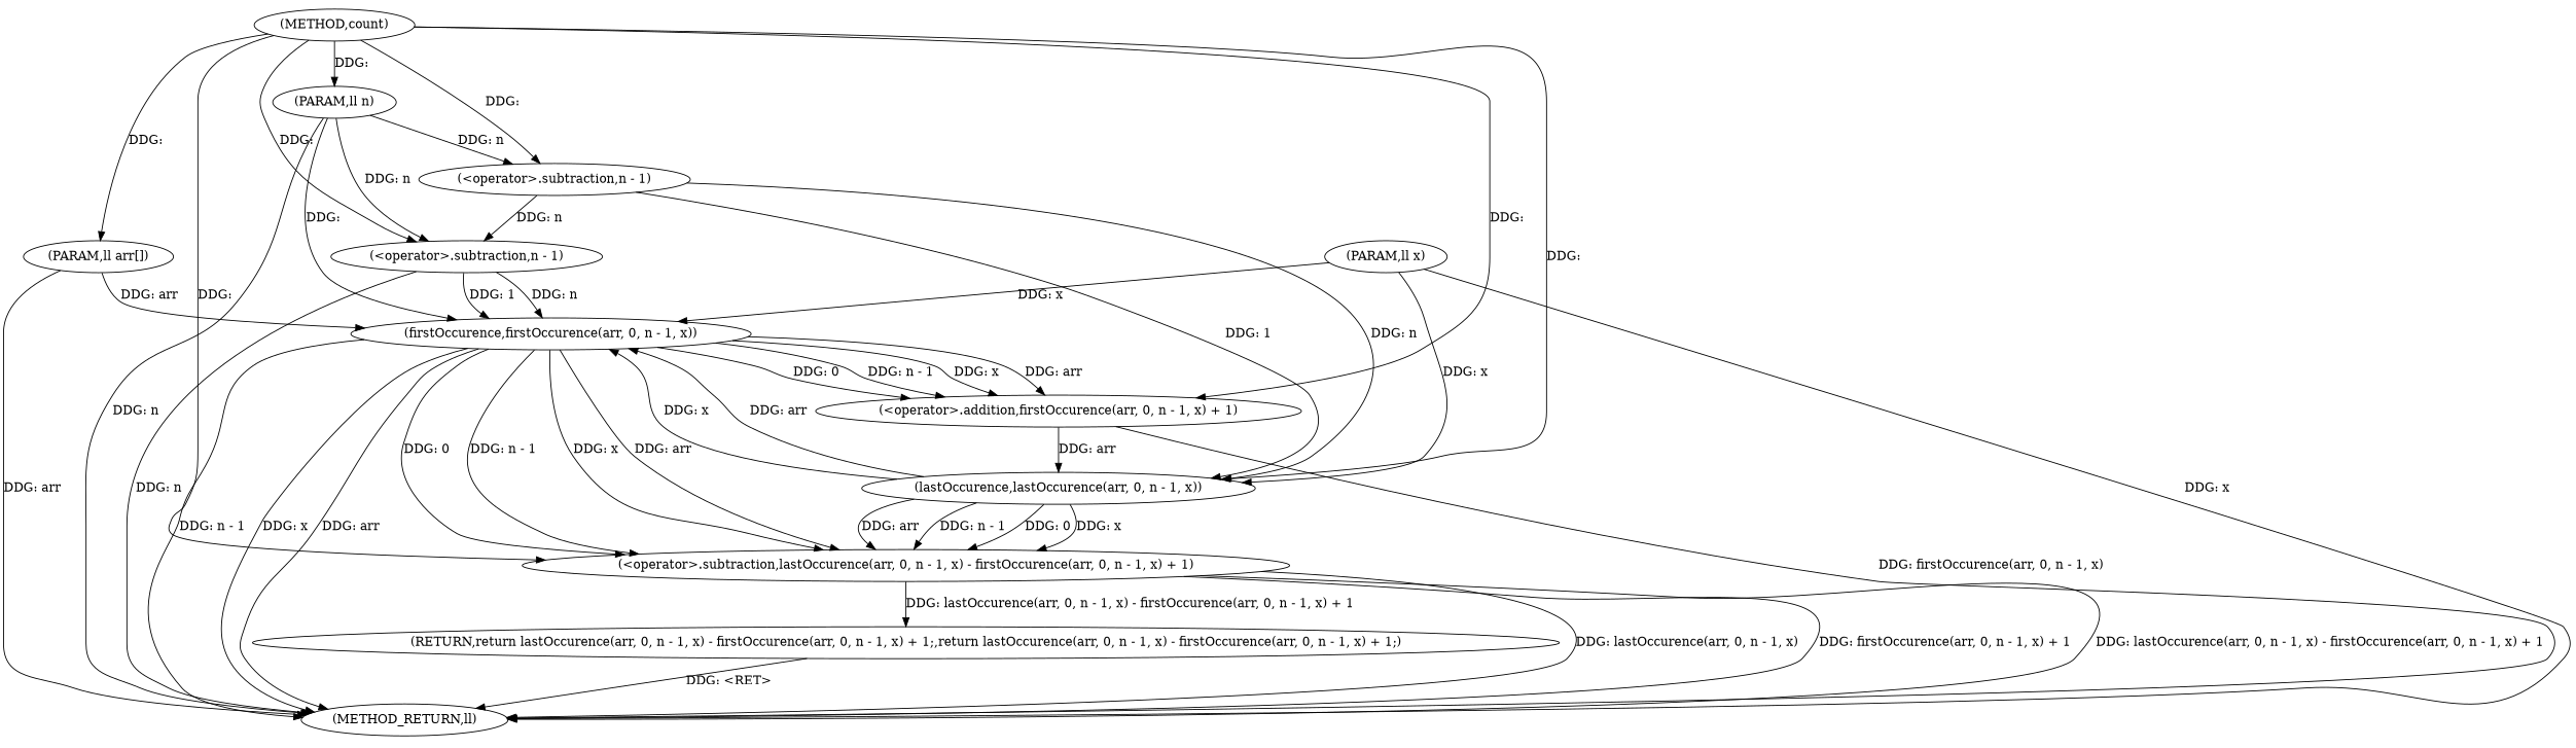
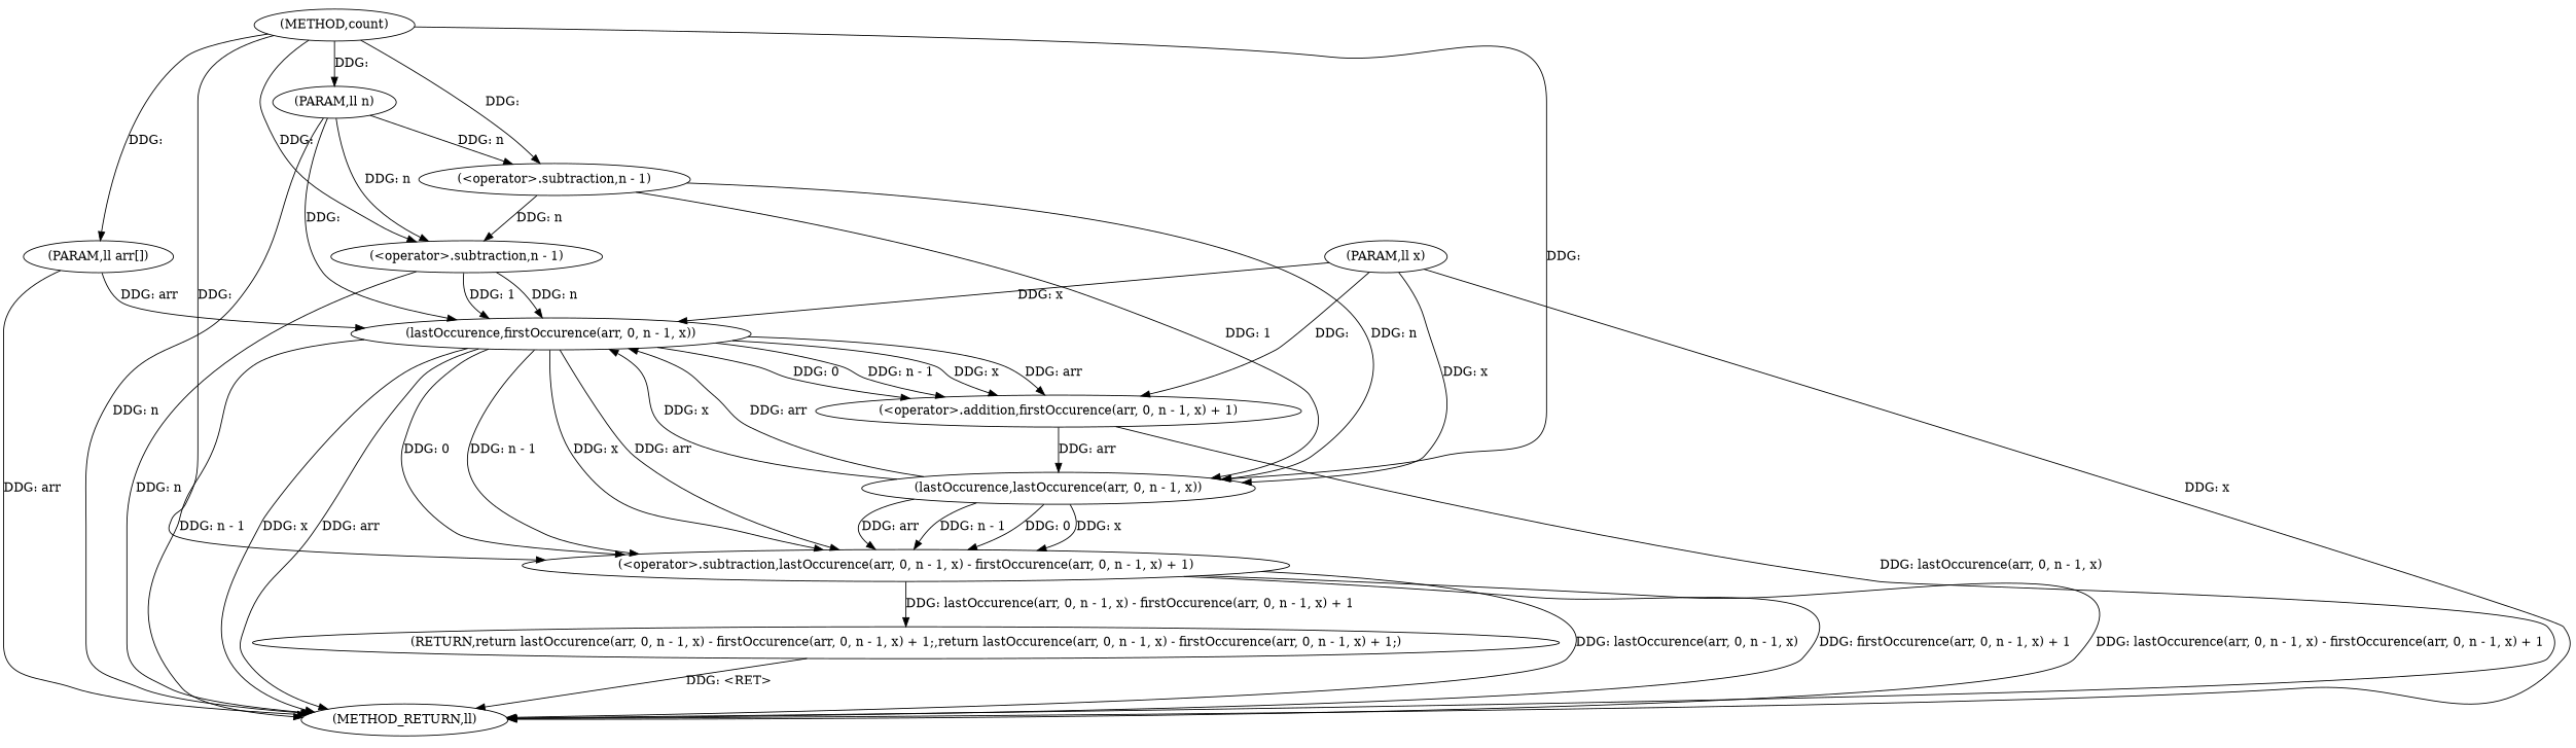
  digraph {
    n1 [label="(METHOD,count)"]
    n2 [label="(PARAM,ll arr[])"]
    n3 [label="(PARAM,ll n)"]
    n4 [label="(<operator>.subtraction,lastOccurence(arr, 0, n - 1, x) - firstOccurence(arr, 0, n - 1, x) + 1)"]
    n5 [label="(lastOccurence,lastOccurence(arr, 0, n - 1, x))"]
    n6 [label="(<operator>.addition,firstOccurence(arr, 0, n - 1, x) + 1)"]
    n7 [label="(<operator>.subtraction,n - 1)"]
    n8 [label="(<operator>.subtraction,n - 1)"]
-   n9 [label="(firstOccurence,firstOccurence(arr, 0, n - 1, x))"]
+   n9 [label="(lastOccurence,firstOccurence(arr, 0, n - 1, x))"]
    n10 [label="(METHOD_RETURN,ll)"]
    n11 [label="(PARAM,ll x)"]
    n12 [label="(RETURN,return lastOccurence(arr, 0, n - 1, x) - firstOccurence(arr, 0, n - 1, x) + 1;,return lastOccurence(arr, 0, n - 1, x) - firstOccurence(arr, 0, n - 1, x) + 1;)"]
    n1 -> n2 [label="DDG: "]
    n1 -> n3 [label="DDG: "]
    n1 -> n4 [label="DDG: "]
    n1 -> n5 [label="DDG: "]
-   n1 -> n6 [label="DDG: "]
+   n11 -> n6 [label="DDG: "]
    n1 -> n7 [label="DDG: "]
    n1 -> n8 [label="DDG: "]
    n2 -> n9 [label="DDG: arr"]
    n2 -> n10 [label="DDG: arr"]
    n3 -> n7 [label="DDG: n"]
    n3 -> n8 [label="DDG: n"]
    n3 -> n9 [label="DDG: "]
    n3 -> n10 [label="DDG: n"]
    n4 -> n10 [label="DDG: lastOccurence(arr, 0, n - 1, x)"]
    n4 -> n10 [label="DDG: firstOccurence(arr, 0, n - 1, x) + 1"]
    n4 -> n10 [label="DDG: lastOccurence(arr, 0, n - 1, x) - firstOccurence(arr, 0, n - 1, x) + 1"]
    n4 -> n12 [label="DDG: lastOccurence(arr, 0, n - 1, x) - firstOccurence(arr, 0, n - 1, x) + 1"]
    n5 -> n4 [label="DDG: arr"]
    n5 -> n4 [label="DDG: n - 1"]
    n5 -> n4 [label="DDG: 0"]
    n5 -> n4 [label="DDG: x"]
    n5 -> n9 [label="DDG: arr"]
    n5 -> n9 [label="DDG: x"]
    n6 -> n5 [label="DDG: arr"]
-   n6 -> n10 [label="DDG: firstOccurence(arr, 0, n - 1, x)"]
+   n6 -> n10 [label="DDG: lastOccurence(arr, 0, n - 1, x)"]
    n7 -> n5 [label="DDG: 1"]
    n7 -> n5 [label="DDG: n"]
    n7 -> n8 [label="DDG: n"]
    n8 -> n9 [label="DDG: n"]
    n8 -> n9 [label="DDG: 1"]
    n8 -> n10 [label="DDG: n"]
    n9 -> n4 [label="DDG: arr"]
    n9 -> n4 [label="DDG: 0"]
    n9 -> n4 [label="DDG: n - 1"]
    n9 -> n4 [label="DDG: x"]
    n9 -> n6 [label="DDG: arr"]
    n9 -> n6 [label="DDG: 0"]
    n9 -> n6 [label="DDG: n - 1"]
    n9 -> n6 [label="DDG: x"]
    n9 -> n10 [label="DDG: arr"]
    n9 -> n10 [label="DDG: n - 1"]
    n9 -> n10 [label="DDG: x"]
    n11 -> n5 [label="DDG: x"]
    n11 -> n9 [label="DDG: x"]
    n11 -> n10 [label="DDG: x"]
    n12 -> n10 [label="DDG: <RET>"]
  }
